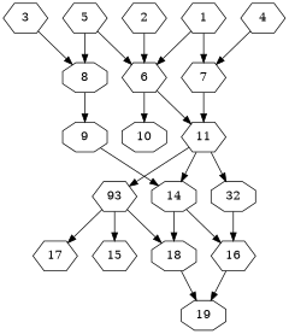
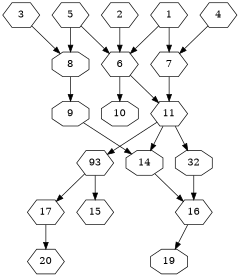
  digraph {
    node [alpha=0.06 shape=hexagon]
    1 [alpha=0.09 expect_size=19366912]
    6 [alpha=0.02 expect_size=45839360]
    7 [alpha=0.15 expect_size=23884800]
    10 [alpha=0.16 expect_size=18194432 shape=octagon]
    11 [alpha=0.09 expect_size=43359232]
    9 [expect_size=43808768 shape=octagon]
    14 [alpha=0.19 expect_size=39402496 shape=octagon]
    n8 [alpha=0.12 expect_size=16664576 label=32 shape=octagon]
    n9 [expect_size=47628288 label=93]
    2 [alpha=0.13 expect_size=48266240]
    3 [alpha=0.17 expect_size=34758656]
    8 [alpha=0.18 expect_size=26335232 shape=octagon]
    4 [alpha=0.17 expect_size=38206464]
    5 [alpha=0.00 expect_size=16807936]
    16 [expect_size=32297984]
-   18 [alpha=0.19 expect_size=25151488 shape=octagon]
    15 [alpha=0.00 expect_size=31226880]
    17 [alpha=0.15 expect_size=37447680]
    19 [alpha=0.01 expect_size=20888576 shape=octagon]
+   20 [alpha=0.10 expect_size=34178048]
    1 -> 6
    1 -> 7
    6 -> 10
    6 -> 11
    7 -> 11
    11 -> 14
    11 -> n8
    11 -> n9
    9 -> 14
    14 -> 16
-   14 -> 18
    n8 -> 16
-   n9 -> 18
    n9 -> 15
    n9 -> 17
    2 -> 6
    3 -> 8
    8 -> 9
    4 -> 7
    5 -> 6
    5 -> 8
    16 -> 19
-   18 -> 19
+   17 -> 20
  }
